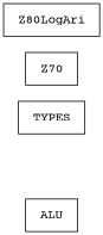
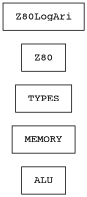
  digraph {
    rankdir=LR
    fontname="Courier Prime"
    node [shape=box fontname="Courier Prime"]
    n1 [label=" ALU "]
+   n2 [label=" MEMORY "]
    n3 [label=" TYPES "]
-   n4 [label=Z70]
+   n4 [label=" Z80 "]
    n5 [label=" Z80LogAri "]
  }
